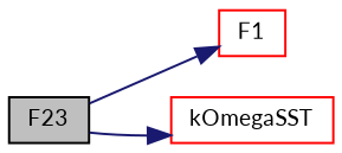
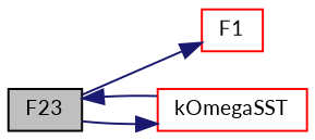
  digraph {
    fontname=Lato
    rankdir=LR
    node [color=red fontname=Lato fontsize=10 shape=record]
    edge [color=midnightblue fontname=Lato fontsize=10 labelfontname=FreeSans labelfontsize=10 style=solid]
    n1 [color=black fillcolor=grey75 fontcolor=black height=0.2 label=F23 style=filled width=0.4]
    n2 [height=0.2 label=F1 width=0.4]
    n3 [height=0.2 label=kOmegaSST width=0.4]
    n1 -> n2
    n1 -> n3
+   n3 -> n1
  }
